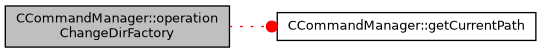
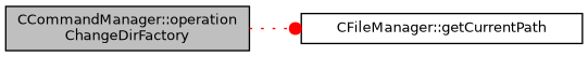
  digraph {
    rankdir=LR
    node [color=black fontname=Helvetica fontsize=10 shape=record style=filled]
    n1 [fillcolor=grey75 fontcolor=black height=0.2 label="CCommandManager::operation\lChangeDirFactory" width=0.4]
-   n2 [fillcolor=white height=0.2 label="CCommandManager::getCurrentPath" width=0.4]
+   n2 [fillcolor=white height=0.2 label="CFileManager::getCurrentPath" width=0.4]
    n1 -> n2 [color=red fontname=Helvetica fontsize=10 labelfontname=Helvetica labelfontsize=10 style=dotted arrowhead=dot]
  }
